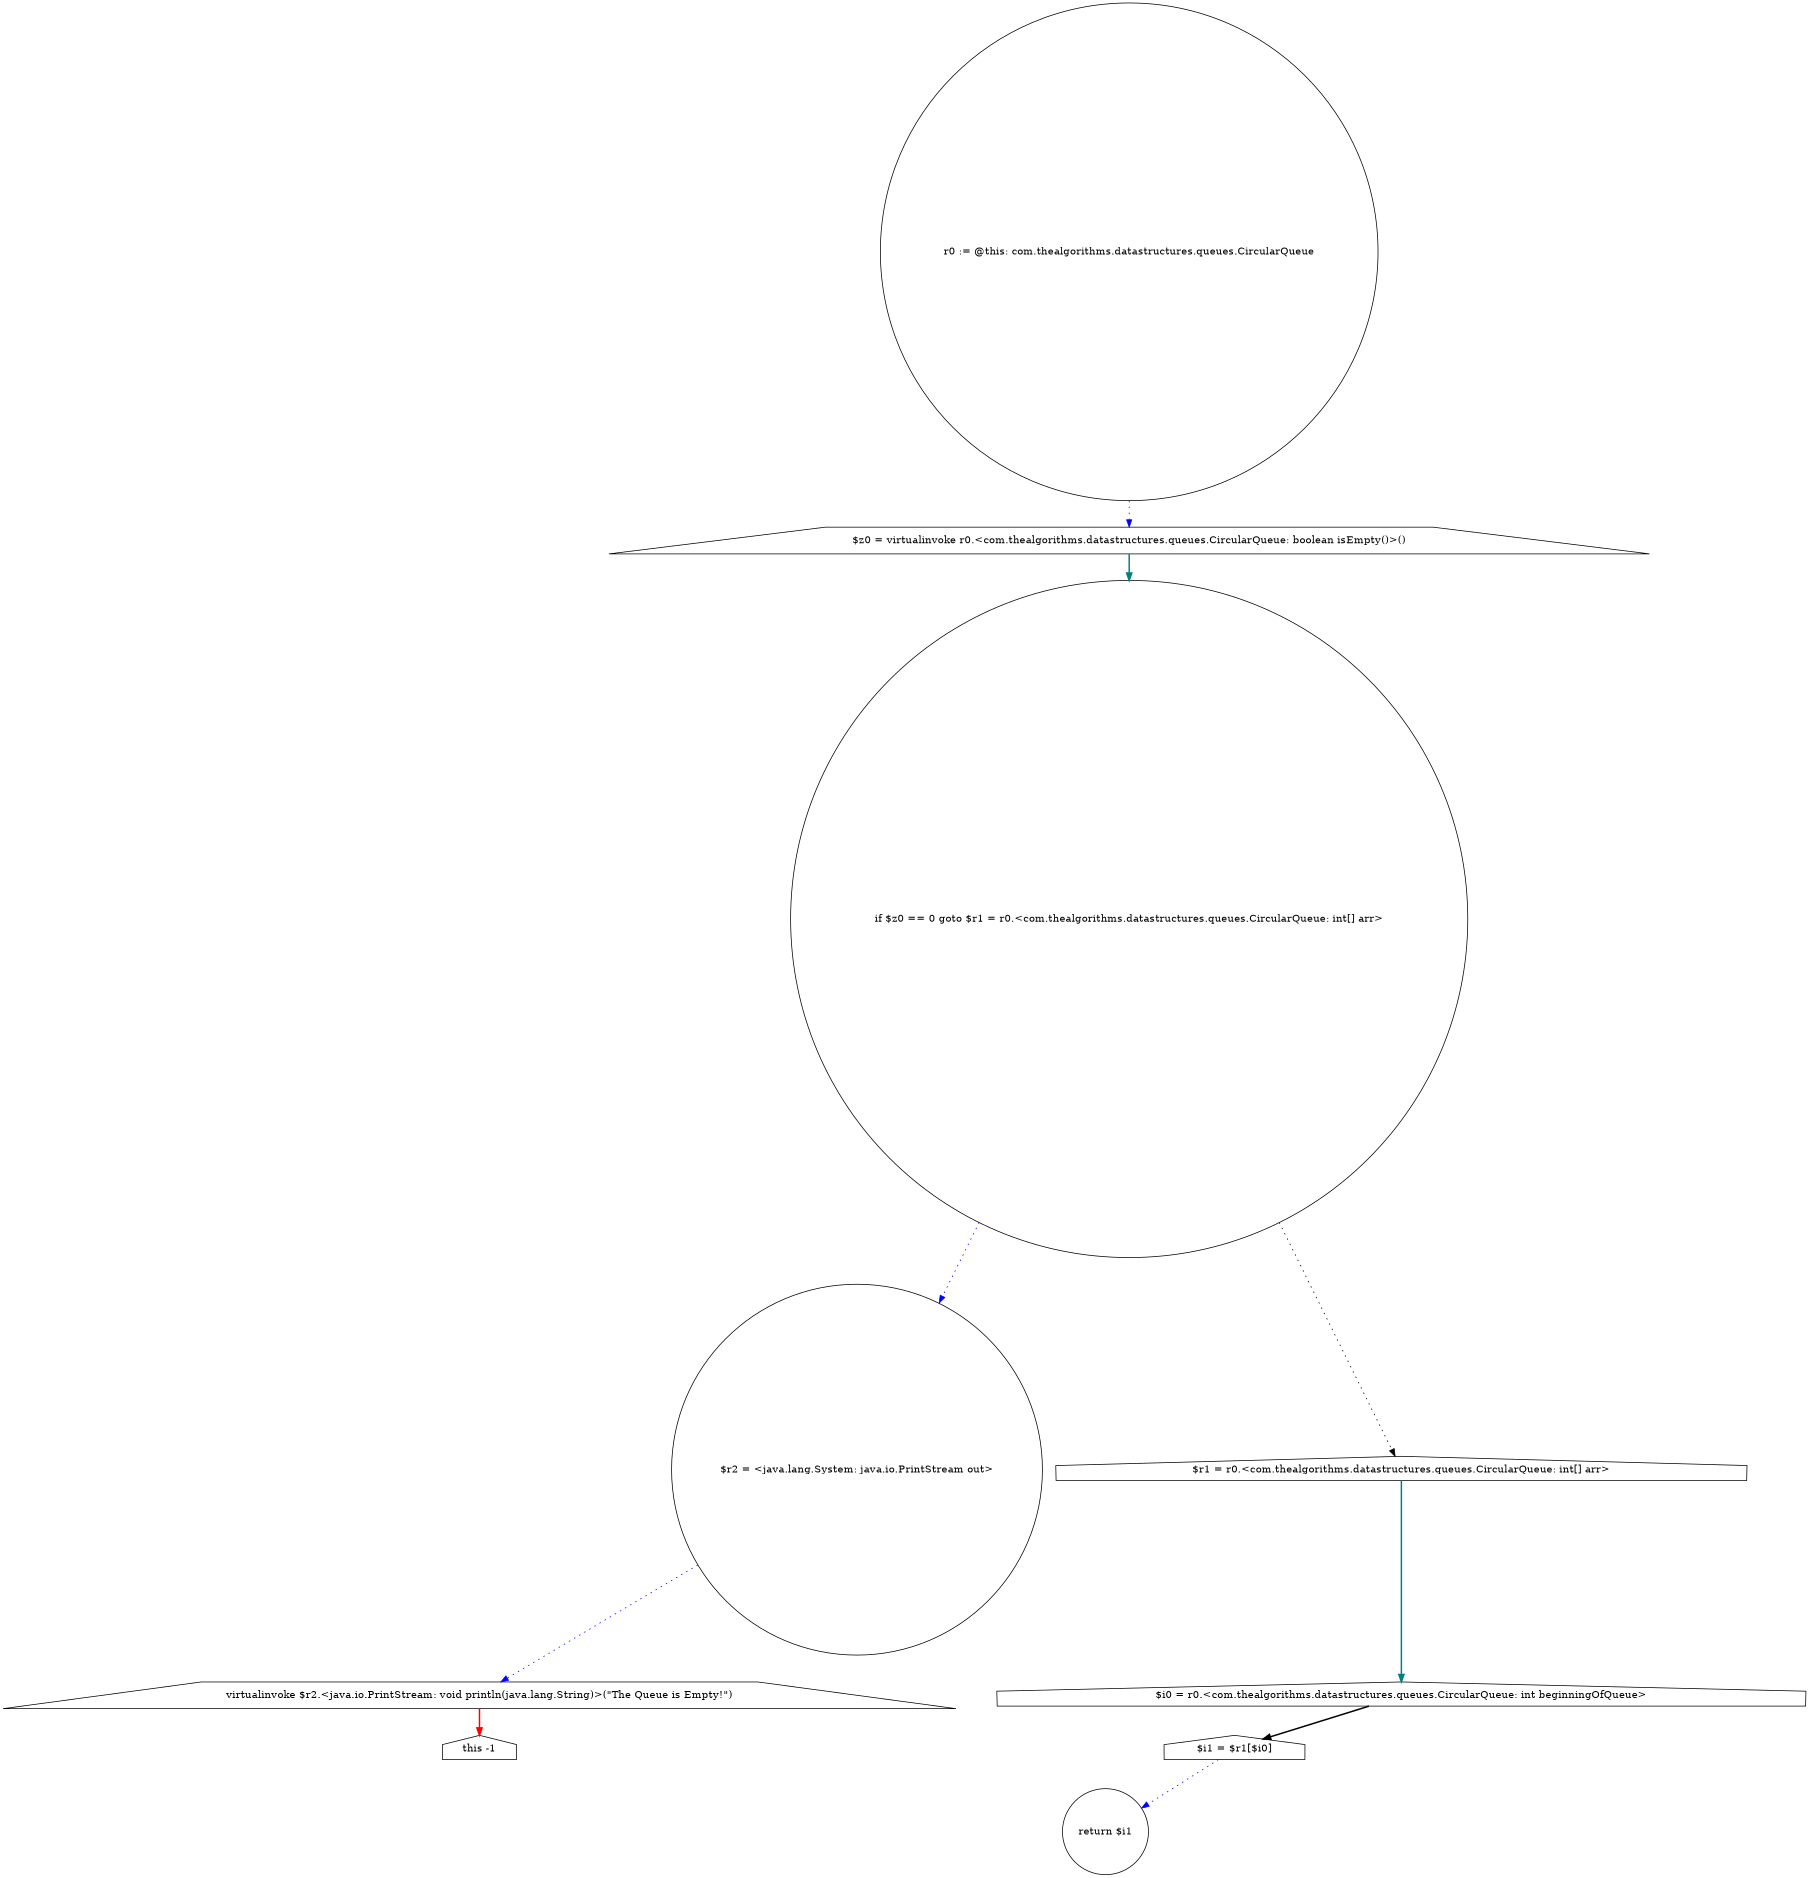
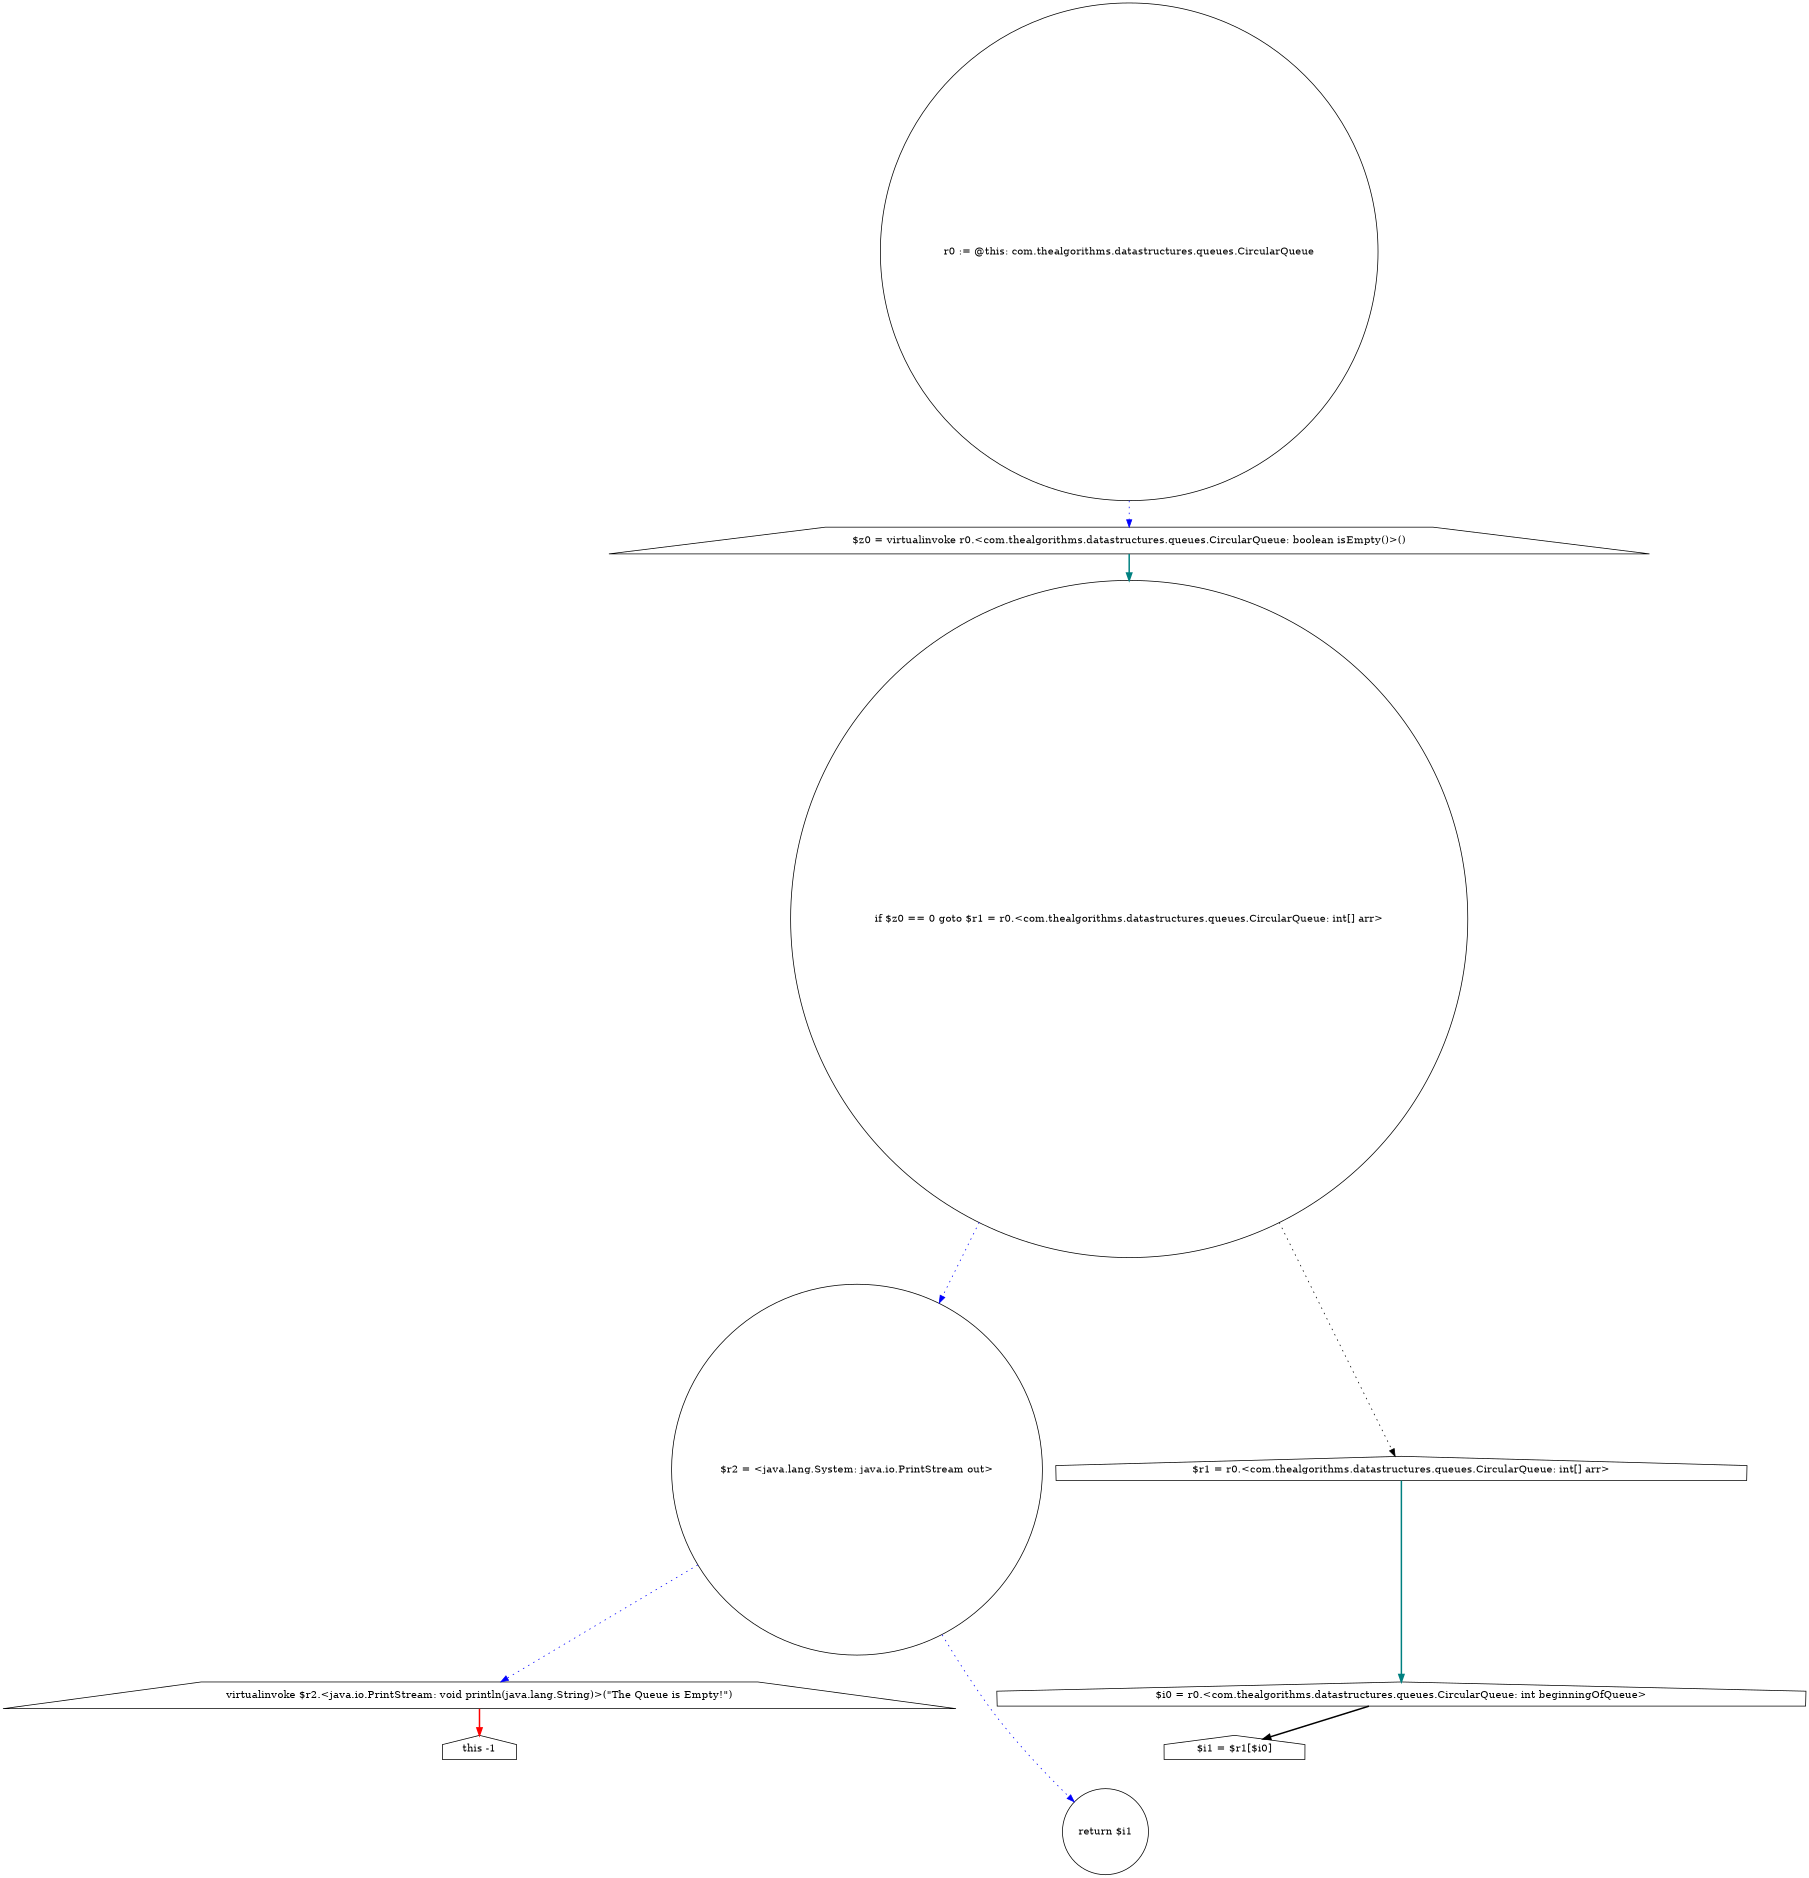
  digraph {
    node [shape=circle]
    edge [color=blue style=dotted]
    "$z0 = virtualinvoke r0.<com.thealgorithms.datastructures.queues.CircularQueue: boolean isEmpty()>()" [shape=trapezium]
    "r0 := @this: com.thealgorithms.datastructures.queues.CircularQueue"
    "if $z0 == 0 goto $r1 = r0.<com.thealgorithms.datastructures.queues.CircularQueue: int[] arr>"
    "$r2 = <java.lang.System: java.io.PrintStream out>"
    "$r1 = r0.<com.thealgorithms.datastructures.queues.CircularQueue: int[] arr>" [shape=house]
    "virtualinvoke $r2.<java.io.PrintStream: void println(java.lang.String)>(\"The Queue is Empty!\")" [shape=trapezium]
    "$i0 = r0.<com.thealgorithms.datastructures.queues.CircularQueue: int beginningOfQueue>" [shape=house]
    n8 [label="this -1" shape=house]
    "$i1 = $r1[$i0]" [shape=house]
    "return $i1"
    "$z0 = virtualinvoke r0.<com.thealgorithms.datastructures.queues.CircularQueue: boolean isEmpty()>()" -> "if $z0 == 0 goto $r1 = r0.<com.thealgorithms.datastructures.queues.CircularQueue: int[] arr>" [color=teal style=bold]
    "r0 := @this: com.thealgorithms.datastructures.queues.CircularQueue" -> "$z0 = virtualinvoke r0.<com.thealgorithms.datastructures.queues.CircularQueue: boolean isEmpty()>()"
    "if $z0 == 0 goto $r1 = r0.<com.thealgorithms.datastructures.queues.CircularQueue: int[] arr>" -> "$r2 = <java.lang.System: java.io.PrintStream out>"
    "if $z0 == 0 goto $r1 = r0.<com.thealgorithms.datastructures.queues.CircularQueue: int[] arr>" -> "$r1 = r0.<com.thealgorithms.datastructures.queues.CircularQueue: int[] arr>" [color=black]
    "$r2 = <java.lang.System: java.io.PrintStream out>" -> "virtualinvoke $r2.<java.io.PrintStream: void println(java.lang.String)>(\"The Queue is Empty!\")"
    "$r1 = r0.<com.thealgorithms.datastructures.queues.CircularQueue: int[] arr>" -> "$i0 = r0.<com.thealgorithms.datastructures.queues.CircularQueue: int beginningOfQueue>" [color=teal style=bold]
    "virtualinvoke $r2.<java.io.PrintStream: void println(java.lang.String)>(\"The Queue is Empty!\")" -> n8 [color=red style=bold]
    "$i0 = r0.<com.thealgorithms.datastructures.queues.CircularQueue: int beginningOfQueue>" -> "$i1 = $r1[$i0]" [color=black style=bold]
-   "$i1 = $r1[$i0]" -> "return $i1"
+   "$r2 = <java.lang.System: java.io.PrintStream out>" -> "return $i1"
  }
